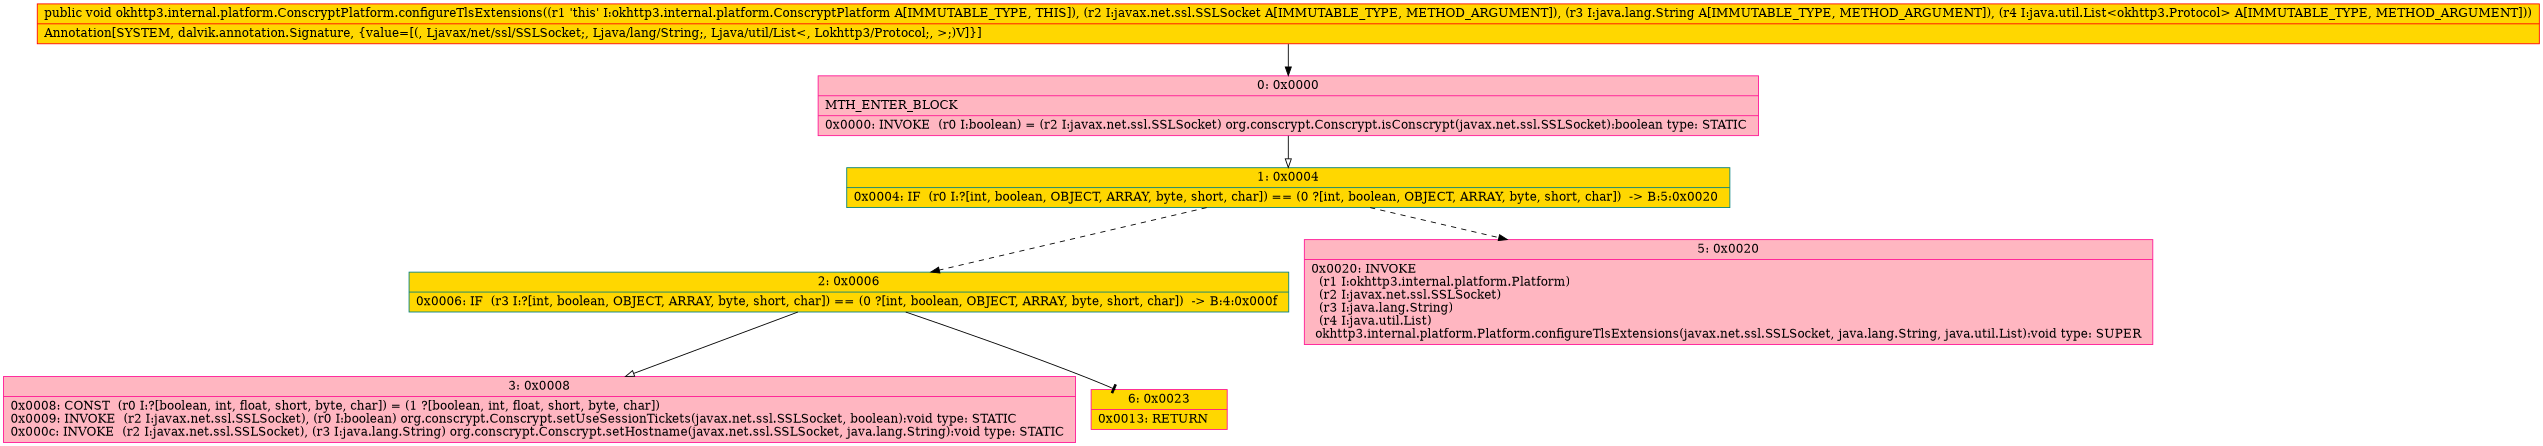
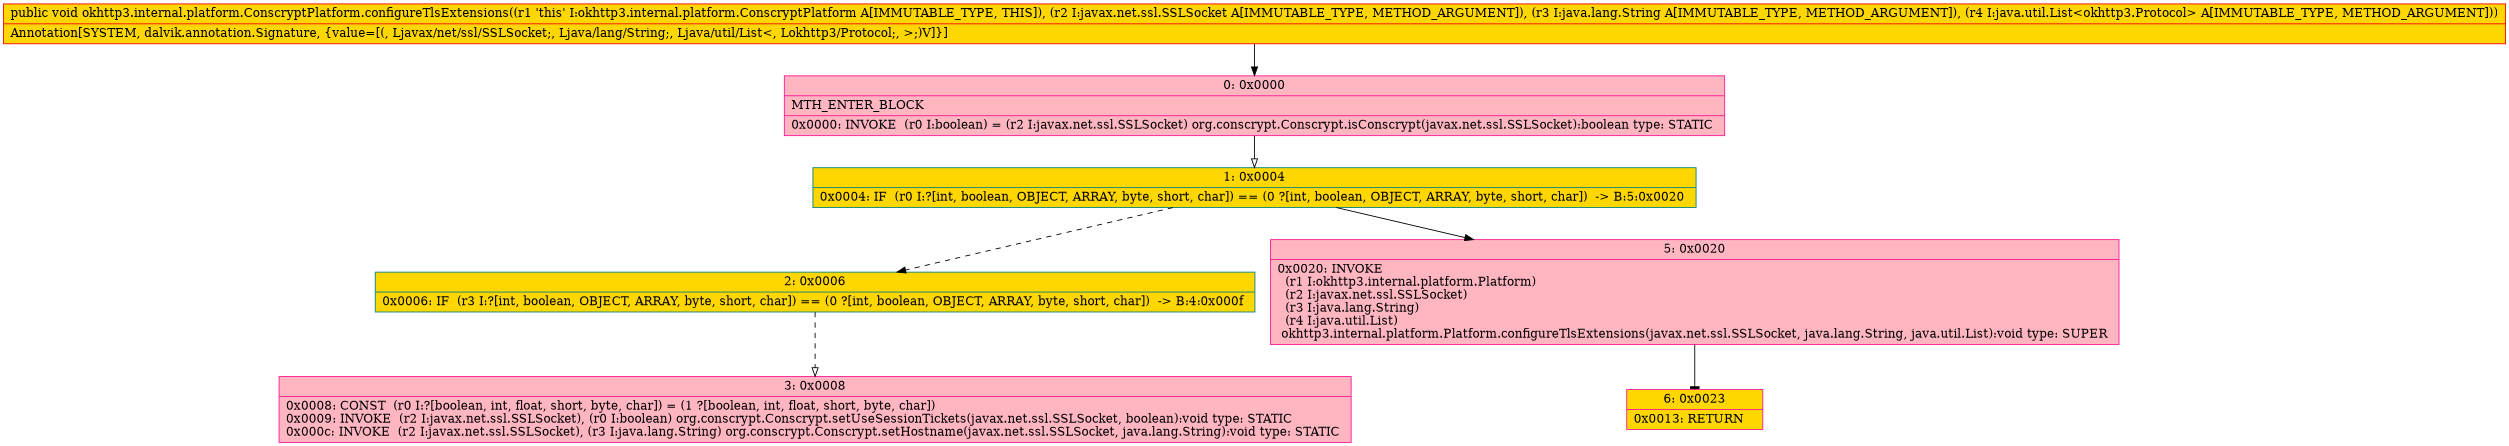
  digraph {
    node [color=deeppink fillcolor=gold shape=record style=filled]
    edge [arrowhead=normal]
    n1 [fillcolor=lightpink label="{0\:\ 0x0000|MTH_ENTER_BLOCK\l|0x0000: INVOKE  (r0 I:boolean) = (r2 I:javax.net.ssl.SSLSocket) org.conscrypt.Conscrypt.isConscrypt(javax.net.ssl.SSLSocket):boolean type: STATIC \l}"]
    n2 [color=teal label="{1\:\ 0x0004|0x0004: IF  (r0 I:?[int, boolean, OBJECT, ARRAY, byte, short, char]) == (0 ?[int, boolean, OBJECT, ARRAY, byte, short, char])  \-\> B:5:0x0020 \l}"]
    n3 [color=teal label="{2\:\ 0x0006|0x0006: IF  (r3 I:?[int, boolean, OBJECT, ARRAY, byte, short, char]) == (0 ?[int, boolean, OBJECT, ARRAY, byte, short, char])  \-\> B:4:0x000f \l}"]
    n4 [fillcolor=lightpink label="{5\:\ 0x0020|0x0020: INVOKE  \l  (r1 I:okhttp3.internal.platform.Platform)\l  (r2 I:javax.net.ssl.SSLSocket)\l  (r3 I:java.lang.String)\l  (r4 I:java.util.List)\l okhttp3.internal.platform.Platform.configureTlsExtensions(javax.net.ssl.SSLSocket, java.lang.String, java.util.List):void type: SUPER \l}"]
    n5 [fillcolor=lightpink label="{3\:\ 0x0008|0x0008: CONST  (r0 I:?[boolean, int, float, short, byte, char]) = (1 ?[boolean, int, float, short, byte, char]) \l0x0009: INVOKE  (r2 I:javax.net.ssl.SSLSocket), (r0 I:boolean) org.conscrypt.Conscrypt.setUseSessionTickets(javax.net.ssl.SSLSocket, boolean):void type: STATIC \l0x000c: INVOKE  (r2 I:javax.net.ssl.SSLSocket), (r3 I:java.lang.String) org.conscrypt.Conscrypt.setHostname(javax.net.ssl.SSLSocket, java.lang.String):void type: STATIC \l}"]
    n6 [label="{6\:\ 0x0023|0x0013: RETURN   \l}"]
    n7 [color=red label="{public void okhttp3.internal.platform.ConscryptPlatform.configureTlsExtensions((r1 'this' I:okhttp3.internal.platform.ConscryptPlatform A[IMMUTABLE_TYPE, THIS]), (r2 I:javax.net.ssl.SSLSocket A[IMMUTABLE_TYPE, METHOD_ARGUMENT]), (r3 I:java.lang.String A[IMMUTABLE_TYPE, METHOD_ARGUMENT]), (r4 I:java.util.List\<okhttp3.Protocol\> A[IMMUTABLE_TYPE, METHOD_ARGUMENT]))  | Annotation[SYSTEM, dalvik.annotation.Signature, \{value=[(, Ljavax\/net\/ssl\/SSLSocket;, Ljava\/lang\/String;, Ljava\/util\/List\<, Lokhttp3\/Protocol;, \>;)V]\}]\l}"]
    n1 -> n2 [arrowhead=onormal]
    n2 -> n3 [style=dashed]
-   n2 -> n4 [style=dashed]
-   n3 -> n5 [arrowhead=onormal style=solid]
-   n3 -> n6 [arrowhead=tee]
+   n2 -> n4
+   n3 -> n5 [arrowhead=onormal style=dashed]
+   n4 -> n6 [arrowhead=tee]
    n7 -> n1
  }
